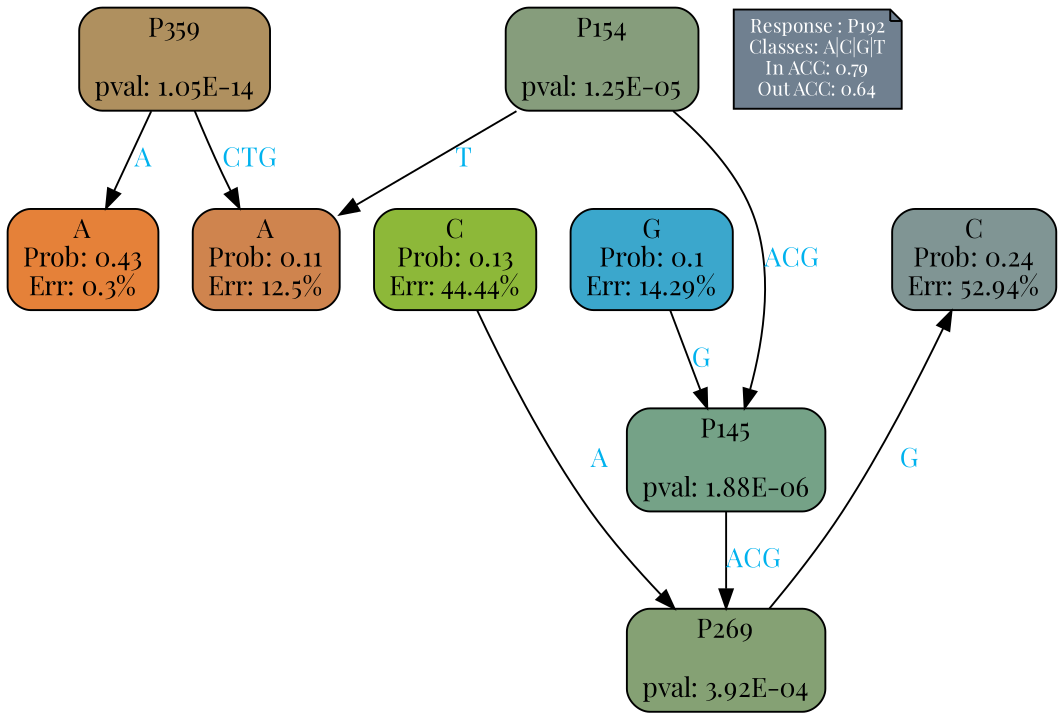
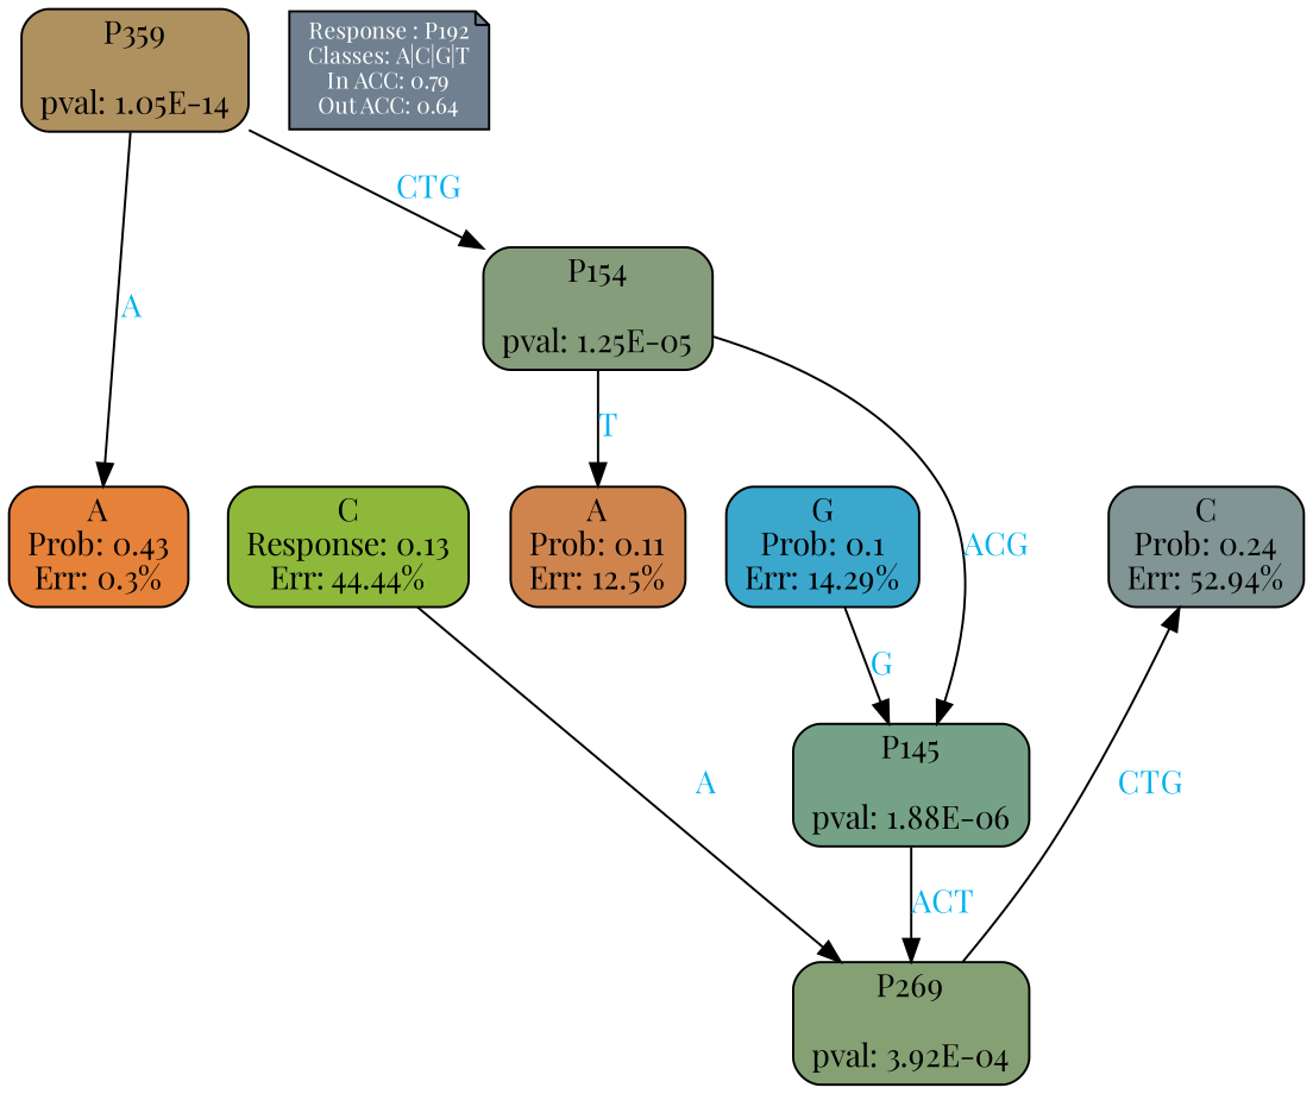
  digraph {
    fontname="Playfair Display"
    ranksep=equally
    splines=polylines
    node [color=black fontname="Playfair Display" shape=box style="filled, rounded"]
    edge [fontcolor=deepskyblue2 fontname="Playfair Display"]
    n1 [fillcolor="#e58139" label="A\nProb: 0.43\nErr: 0.3%"]
-   n2 [fillcolor="#8db839" label="C\nProb: 0.13\nErr: 44.44%"]
+   n2 [fillcolor="#8db839" label="C\nResponse: 0.13\nErr: 44.44%"]
    n3 [fillcolor="#809594" label="C\nProb: 0.24\nErr: 52.94%"]
    n4 [fillcolor="#3ba7cc" label="G\nProb: 0.1\nErr: 14.29%"]
    n5 [fillcolor="#cf844e" label="A\nProb: 0.11\nErr: 12.5%"]
    n6 [align=left fillcolor=slategray fontcolor=white fontsize=10 label="Response : P192\nClasses: A|C|G|T\nIn ACC: 0.79\nOut ACC: 0.64\n" shape=note style=filled]
    n7 [fillcolor="#af905f" label="P359\n\npval: 1.05E-14"]
    n8 [fillcolor="#85a174" label="P269\n\npval: 3.92E-04"]
    n9 [fillcolor="#75a287" label="P145\n\npval: 1.88E-06"]
    n10 [fillcolor="#869d7c" label="P154\n\npval: 1.25E-05"]
    subgraph sub_1 {
      rank=same
      n1
      n2
      n3
      n4
      n5
    }
    subgraph sub_2 {
      rank=same
      n6
      n7
    }
    n2 -> n8 [label=A]
    n4 -> n9 [label=G]
    n7 -> n1 [label=A]
-   n7 -> n5 [label=CTG]
-   n8 -> n3 [label=G]
-   n9 -> n8 [label=ACG]
+   n7 -> n10 [label=CTG]
+   n8 -> n3 [label=CTG]
+   n9 -> n8 [label=ACT]
    n10 -> n5 [label=T]
    n10 -> n9 [label=ACG]
  }
